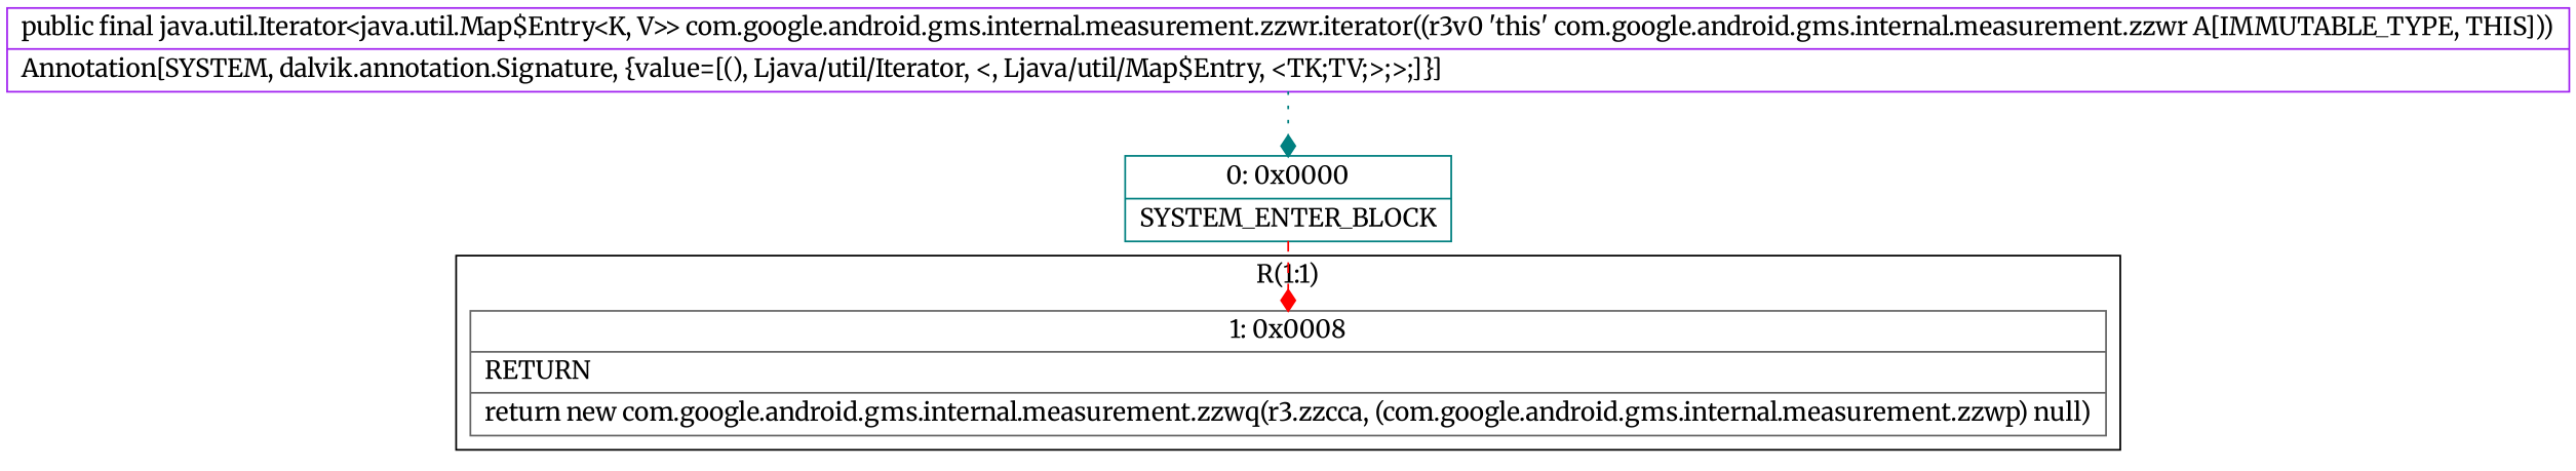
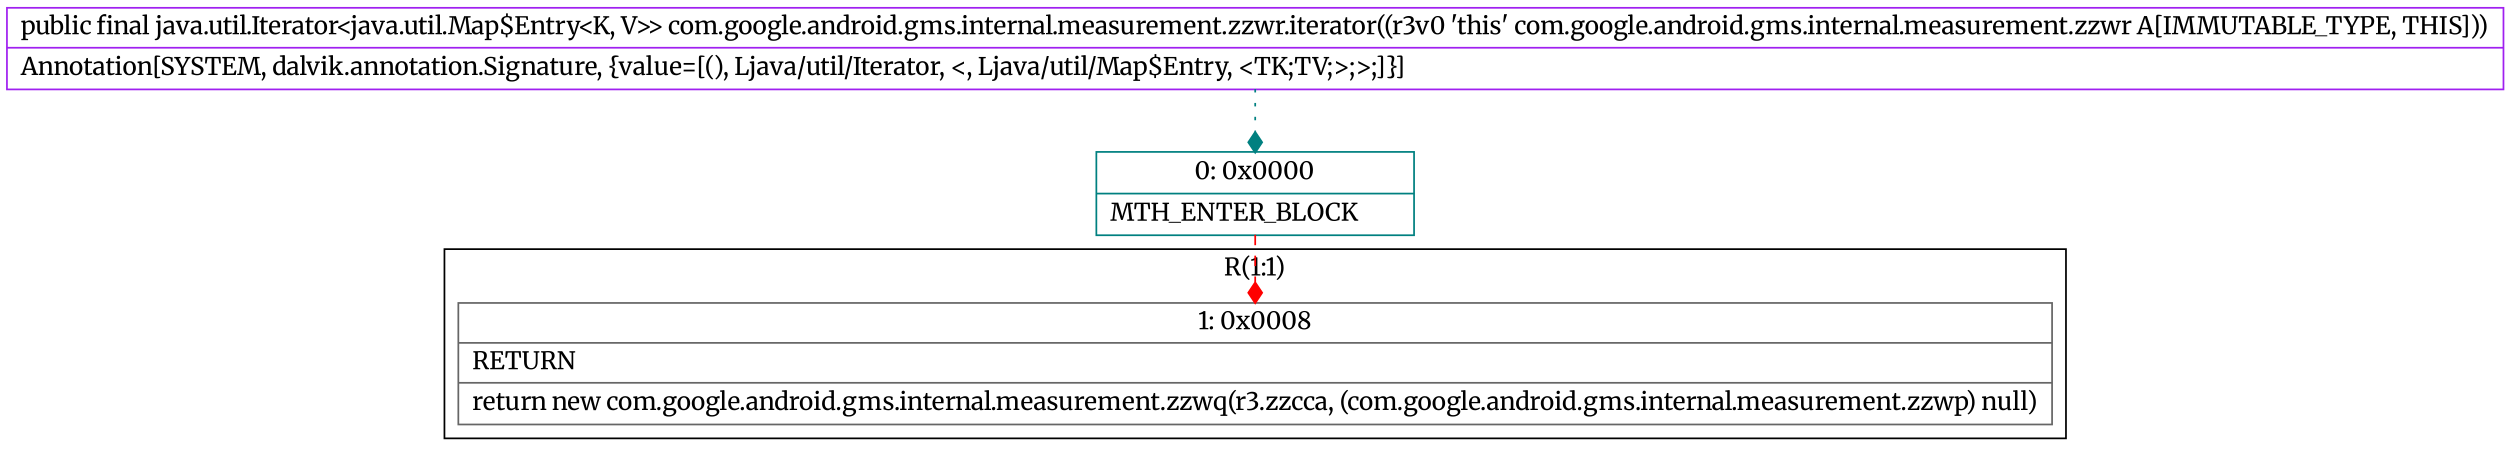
  digraph {
    fontname=Merriweather
    node [shape=record fontname=Merriweather]
    edge [arrowhead=diamond fontname=Merriweather]
    n1 [color=gray40 label="{1\:\ 0x0008|RETURN\l|return new com.google.android.gms.internal.measurement.zzwq(r3.zzcca, (com.google.android.gms.internal.measurement.zzwp) null)\l}"]
-   n2 [color=teal label="{0\:\ 0x0000|SYSTEM_ENTER_BLOCK\l}"]
+   n2 [color=teal label="{0\:\ 0x0000|MTH_ENTER_BLOCK\l}"]
    n3 [label="{public final java.util.Iterator\<java.util.Map$Entry\<K, V\>\> com.google.android.gms.internal.measurement.zzwr.iterator((r3v0 'this' com.google.android.gms.internal.measurement.zzwr A[IMMUTABLE_TYPE, THIS]))  | Annotation[SYSTEM, dalvik.annotation.Signature, \{value=[(), Ljava\/util\/Iterator, \<, Ljava\/util\/Map$Entry, \<TK;TV;\>;\>;]\}]\l}" color=purple]
    subgraph cluster_1 {
      label="R(1:1)"
      n1
    }
    n2 -> n1 [color=red style=dashed]
    n3 -> n2 [color=teal style=dotted]
  }
